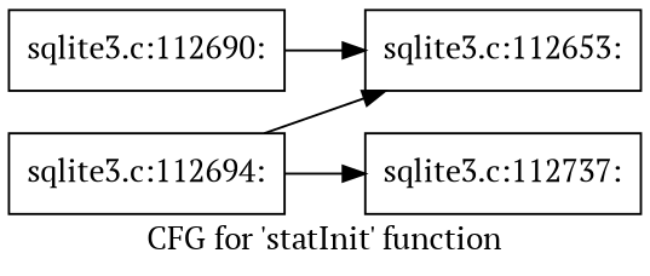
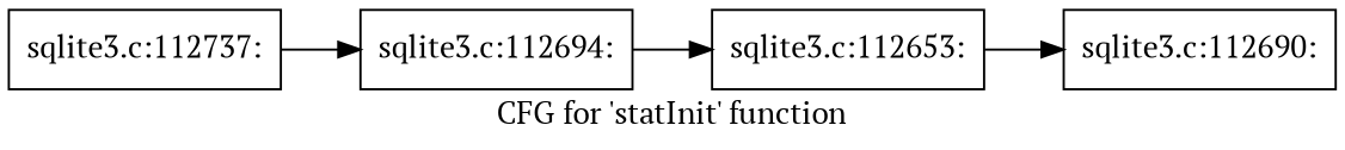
  digraph {
    fontname="PT Serif"
    label="CFG for 'statInit' function"
    rankdir=LR
    node [fontname="PT Serif" shape=record]
    edge [fontname="PT Serif"]
    n1 [label="{sqlite3.c:112653:}"]
    n2 [label="{sqlite3.c:112690:}"]
    n3 [label="{sqlite3.c:112694:}"]
    n4 [label="{sqlite3.c:112737:}"]
-   n2 -> n1
+   n1 -> n2
    n3 -> n1
-   n3 -> n4
+   n4 -> n3
  }
